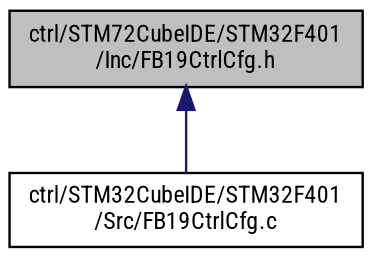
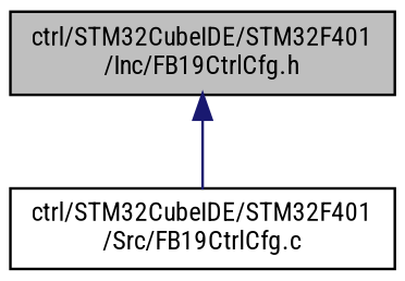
  digraph {
    fontname="Roboto Condensed"
    node [color=black fontname="Roboto Condensed" fontsize=10 shape=record style=filled]
-   n1 [fillcolor=grey75 fontcolor=black height=0.2 label="ctrl/STM72CubeIDE/STM32F401\l/Inc/FB19CtrlCfg.h" width=0.4]
+   n1 [fillcolor=grey75 fontcolor=black height=0.2 label="ctrl/STM32CubeIDE/STM32F401\l/Inc/FB19CtrlCfg.h" width=0.4]
    n2 [fillcolor=white height=0.2 label="ctrl/STM32CubeIDE/STM32F401\l/Src/FB19CtrlCfg.c" width=0.4]
    n1 -> n2 [color=midnightblue dir=back fontname="Roboto Condensed" fontsize=10 labelfontname=Helvetica labelfontsize=10 style=solid]
  }
